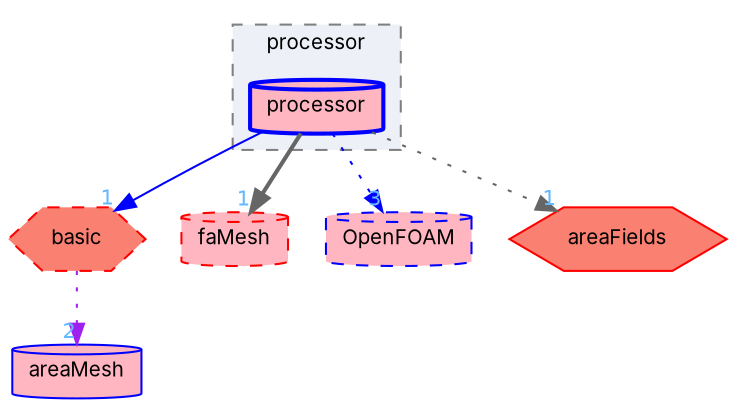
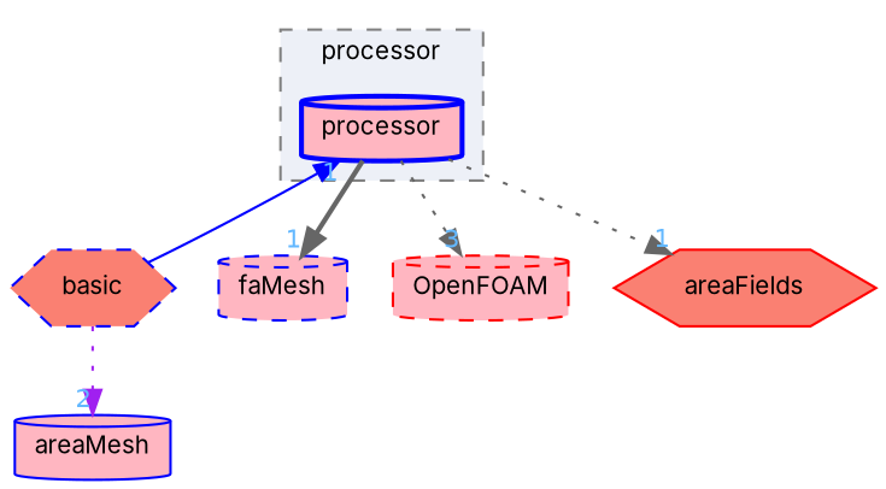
  digraph {
    compound=true
    fontname=Inter
    node [color=blue fillcolor=lightpink fontname=Inter fontsize=10 shape=cylinder style="filled,dashed"]
    edge [color=blue fontcolor=steelblue1 fontname=Inter fontsize=10 headlabel=1 labeldistance=1.5 labelfontname=Helvetica labelfontsize=10 style=dotted]
    n1 [height=0.2 label=processor style="filled,bold" width=0.4]
-   n2 [color=red fillcolor=salmon height=0.2 label=basic shape=hexagon width=0.4]
-   n3 [color=red height=0.2 label=faMesh width=0.4]
-   n4 [height=0.2 label=OpenFOAM width=0.4]
+   n2 [fillcolor=salmon height=0.2 label=basic shape=hexagon width=0.4]
+   n3 [height=0.2 label=faMesh width=0.4]
+   n4 [color=red height=0.2 label=OpenFOAM width=0.4]
    n5 [color=red fillcolor=salmon height=0.2 label=areaFields shape=hexagon style=filled width=0.4]
    n6 [height=0.2 label=areaMesh style=filled width=0.4]
    subgraph cluster_1 {
      bgcolor="#edf0f7"
      fontsize=10
      label=processor
      pencolor=grey50
      style="filled,dashed"
      n1
    }
-   n1 -> n2 [style=solid]
+   n2 -> n1 [style=solid]
    n1 -> n3 [color=gray40 style=bold]
-   n1 -> n4 [headlabel=3]
+   n1 -> n4 [color=gray40 headlabel=3]
    n1 -> n5 [color=gray40]
    n2 -> n6 [color=purple headlabel=2]
  }
